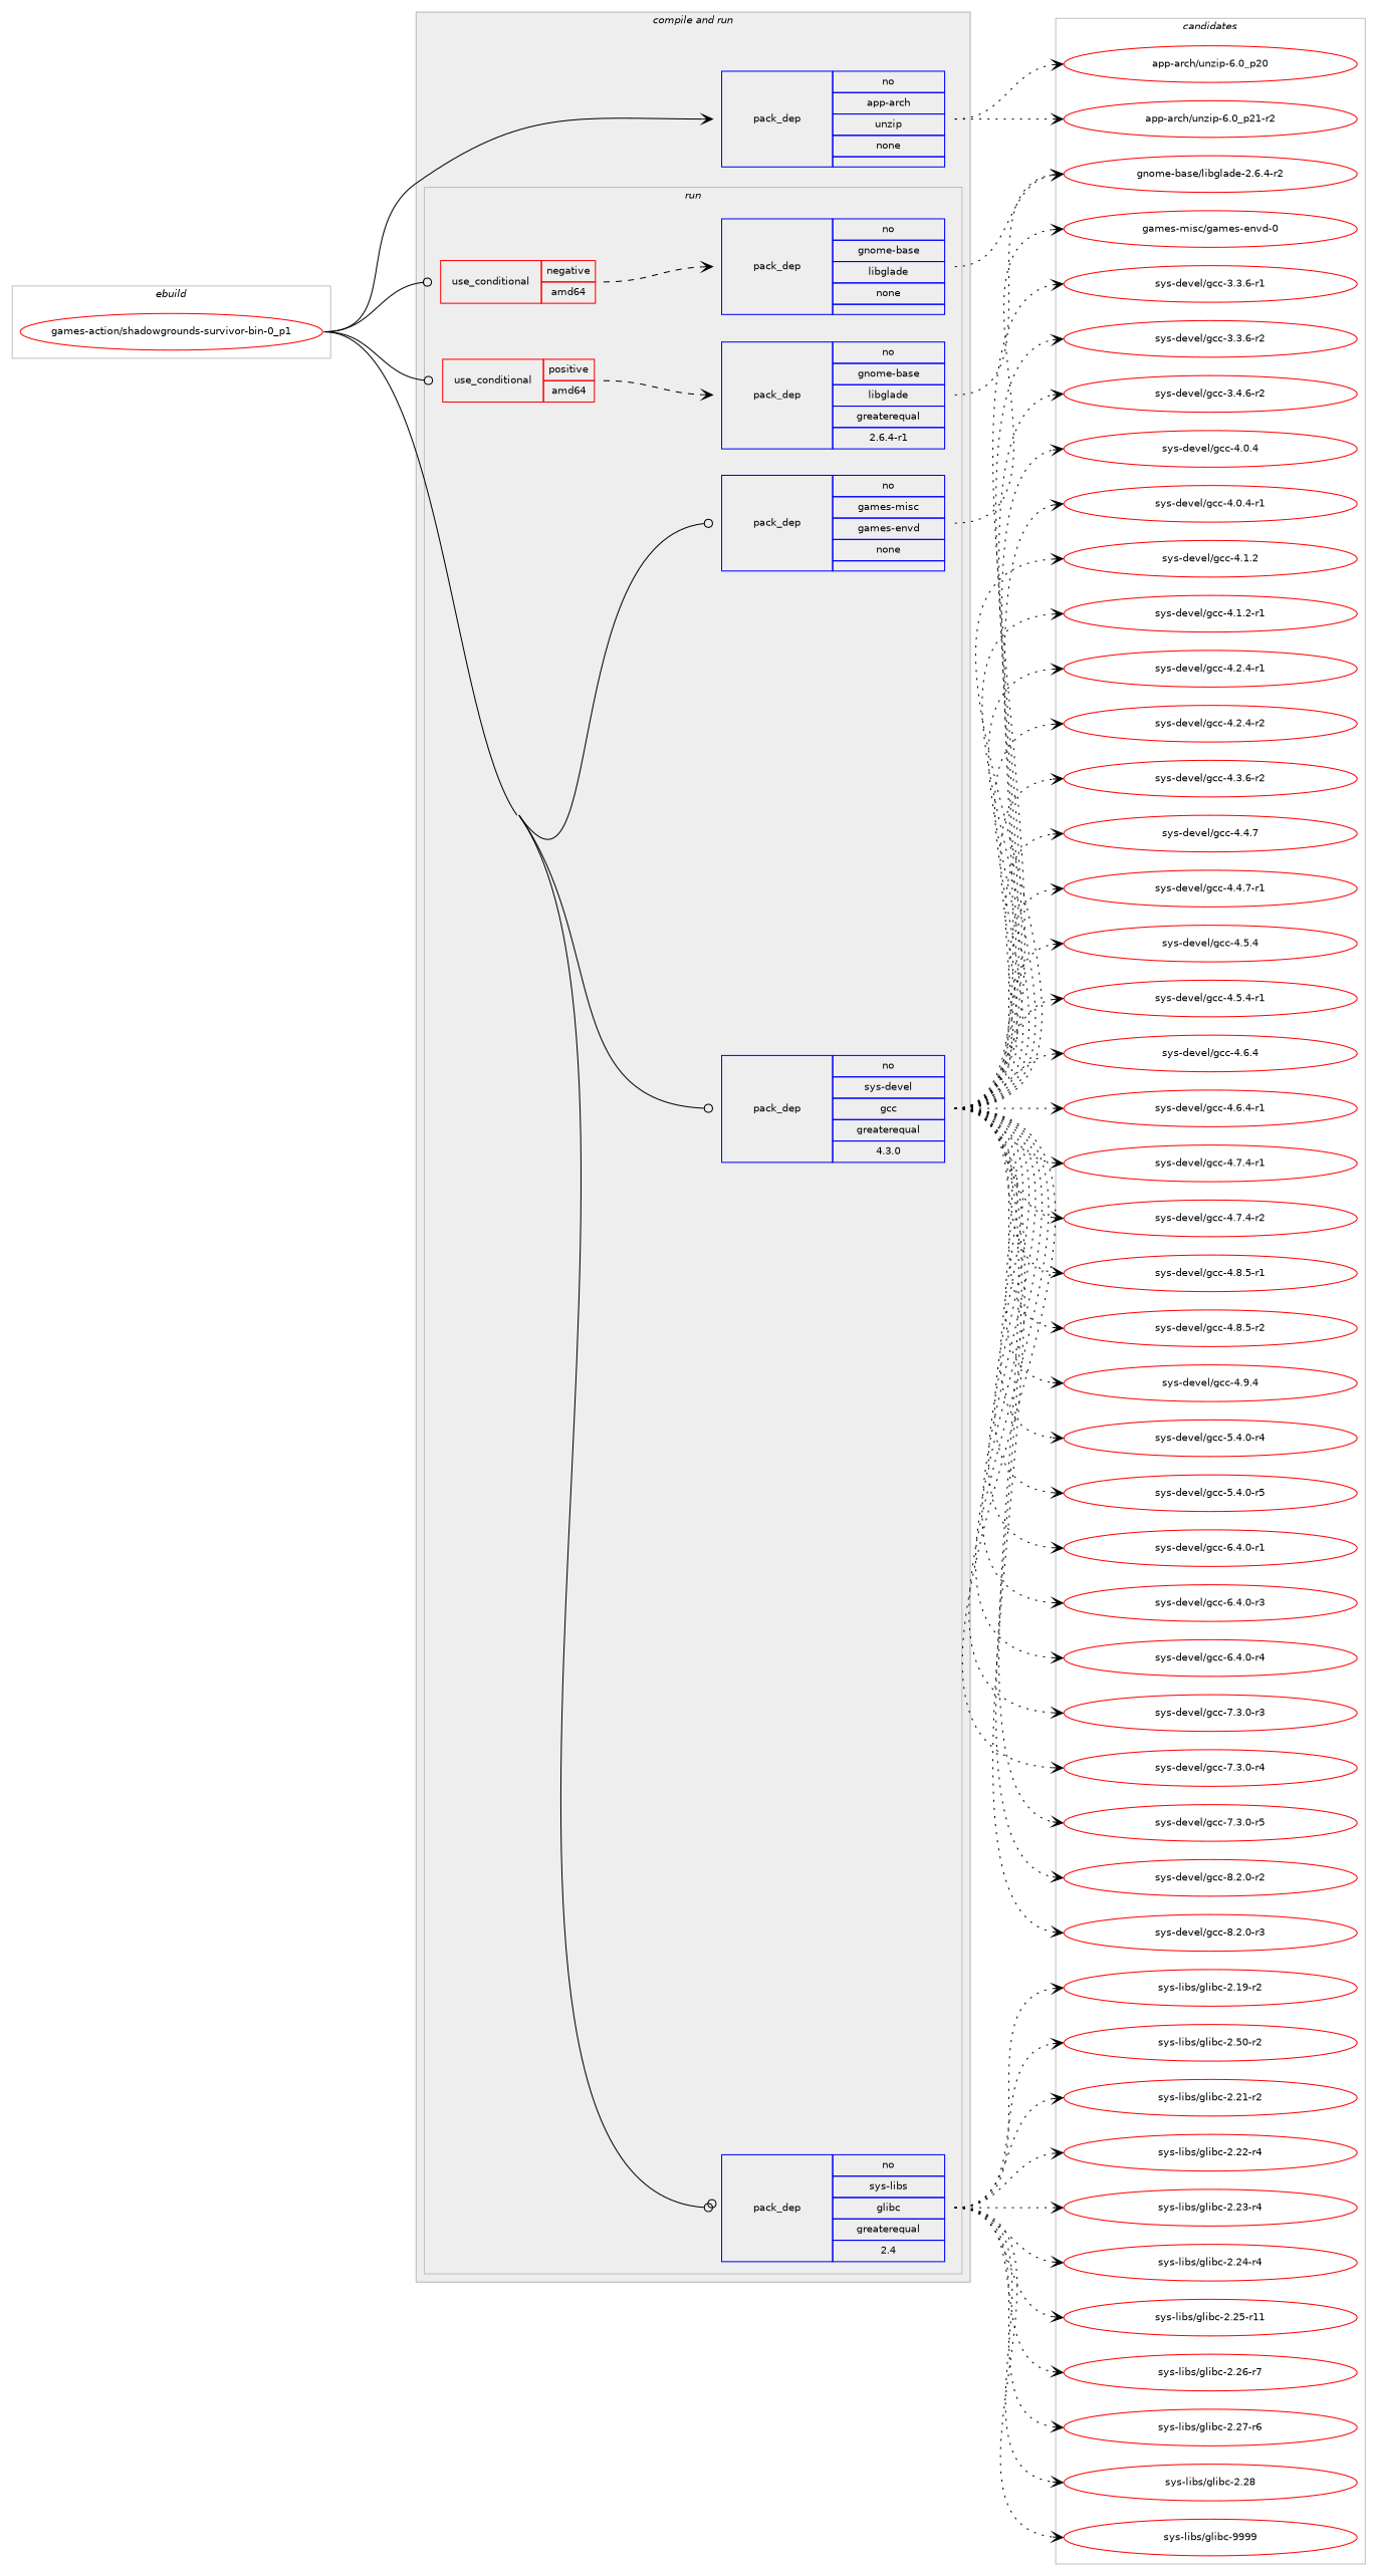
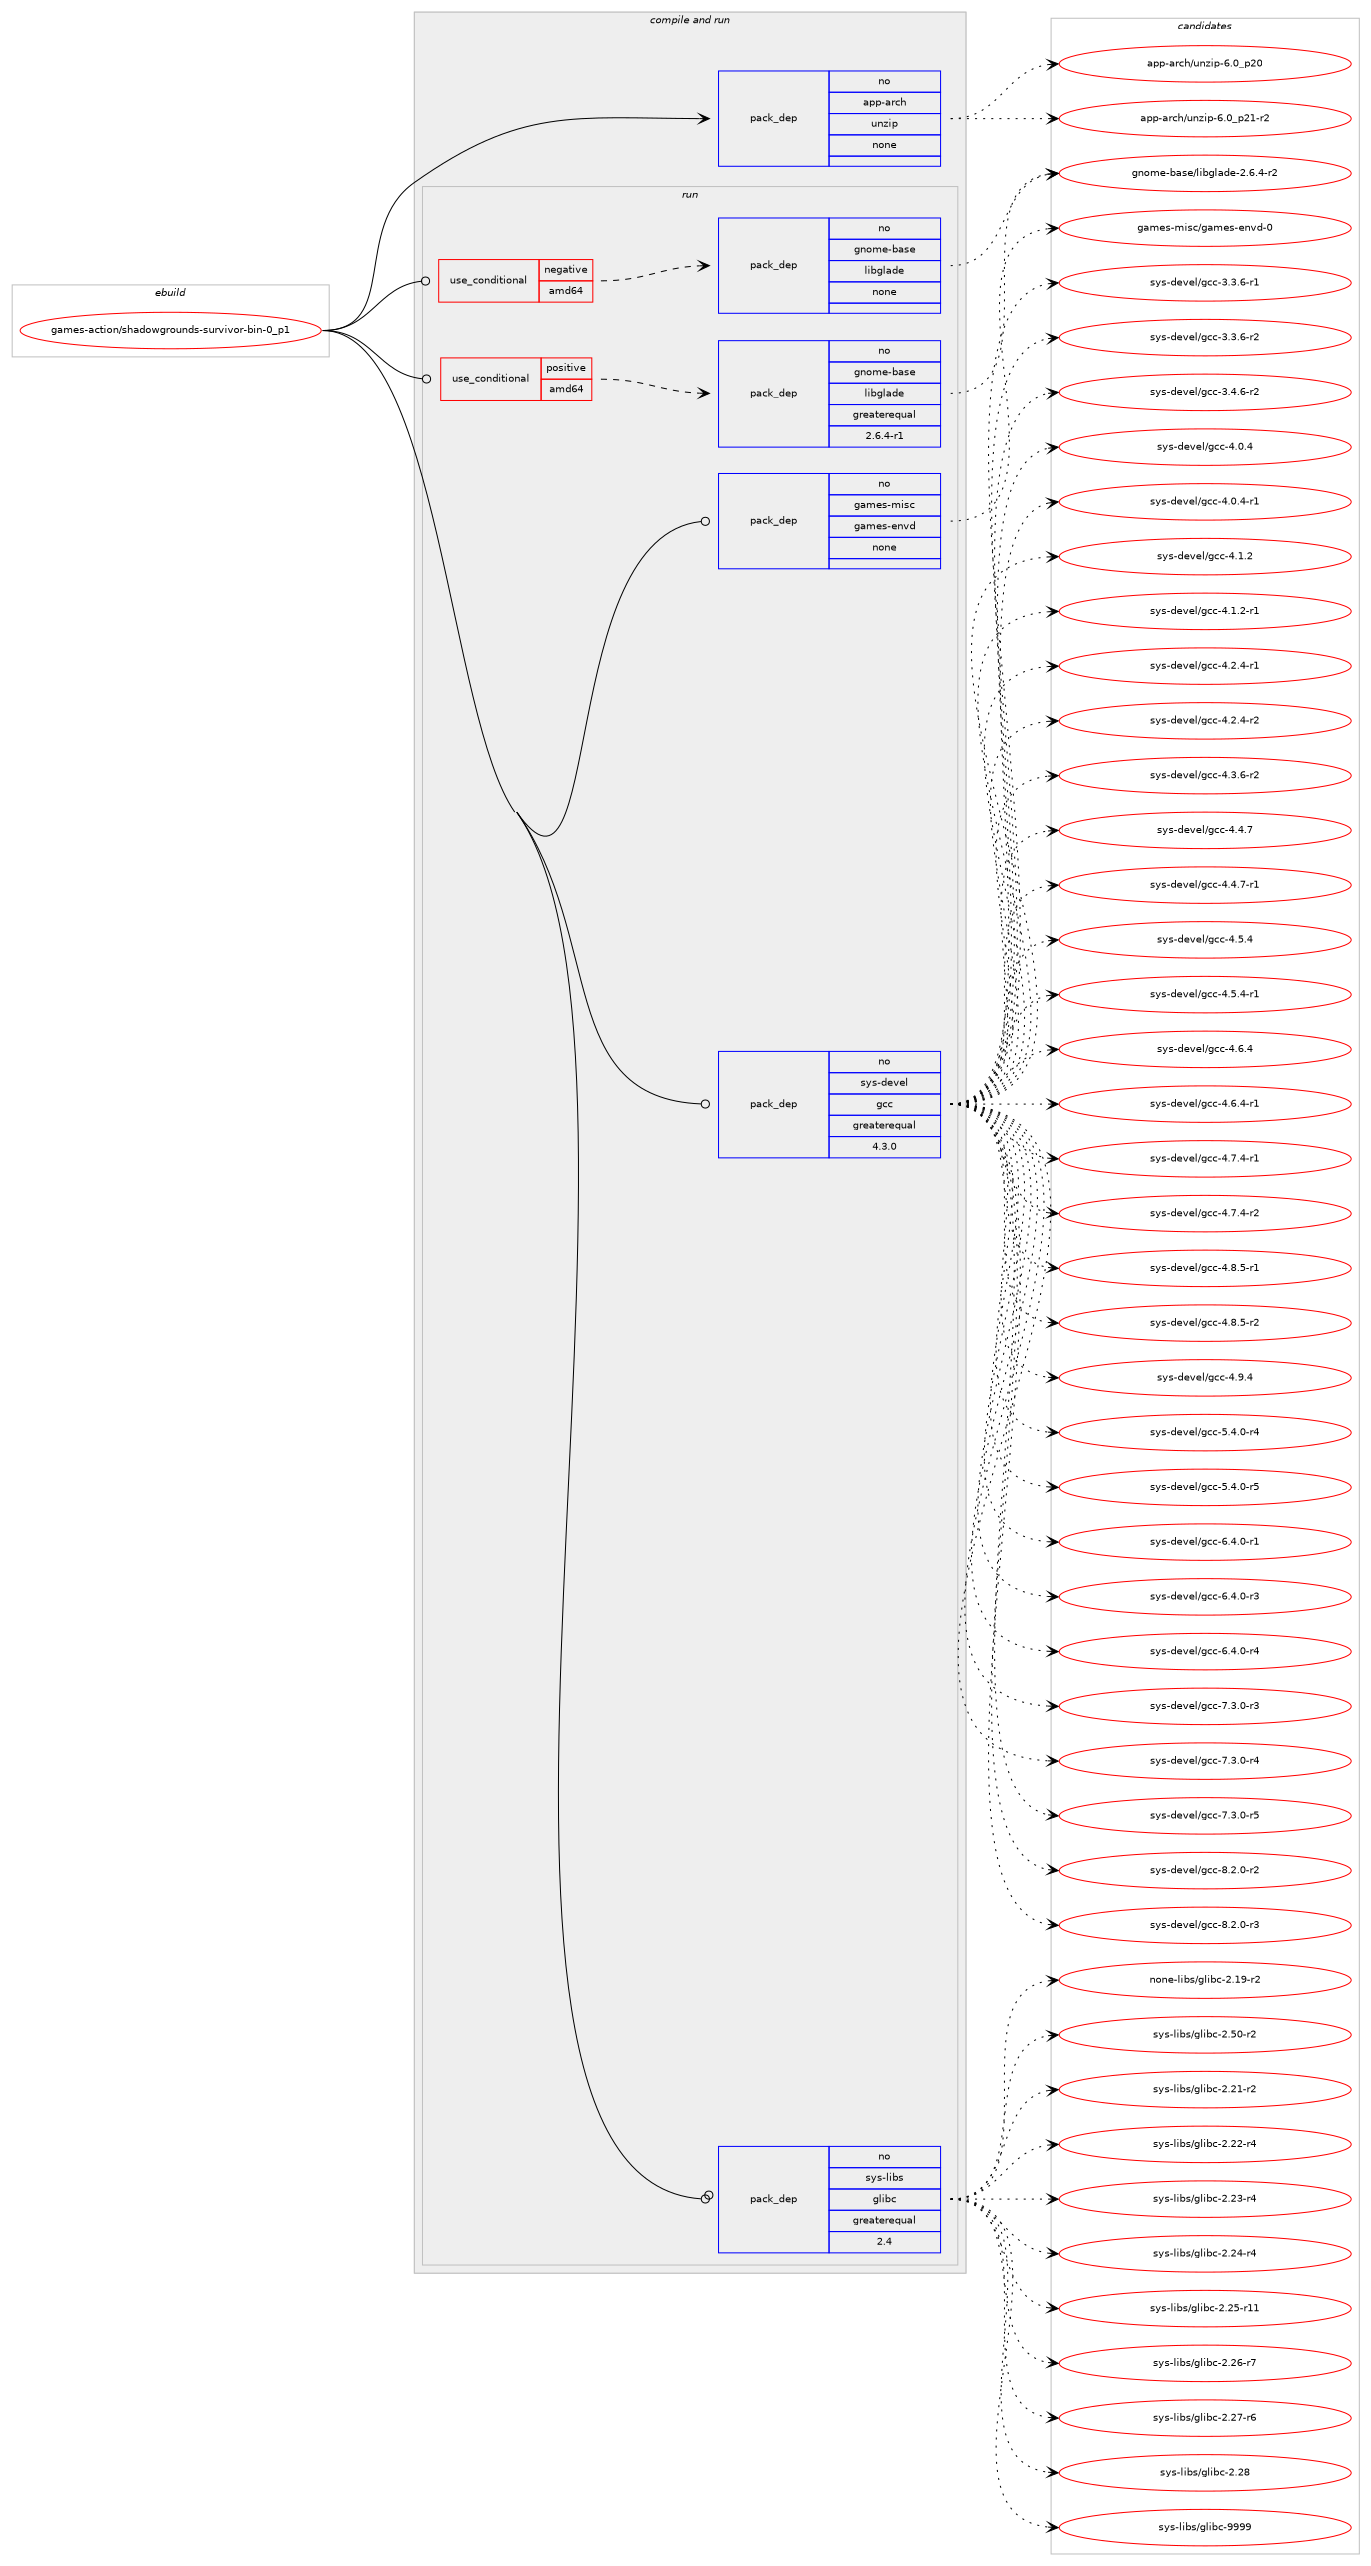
  digraph {
    compound=true
    concentrate=true
    fontname=Helvetica
    fontsize=10
    newrank=true
    rankdir=LR
    ranksep=1.5
    node [color=red fontname=Helvetica fontsize=10]
    edge [arrowhead=vee headport=w style=dotted tailport=e weight=100]
    n1 [label="games-action/shadowgrounds-survivor-bin-0_p1" width=4]
    n2 [color=blue label=<<TABLE BORDER="0" CELLBORDER="1" CELLSPACING="0" CELLPADDING="4" WIDTH="220"><TR><TD ROWSPAN="6" CELLPADDING="30">pack_dep</TD></TR><TR><TD WIDTH="110">no</TD></TR><TR><TD>app-arch</TD></TR><TR><TD>unzip</TD></TR><TR><TD>none</TD></TR><TR><TD></TD></TR></TABLE>> shape=none]
    n3 [color=blue label=<<TABLE BORDER="0" CELLBORDER="1" CELLSPACING="0" CELLPADDING="4" WIDTH="220"><TR><TD ROWSPAN="6" CELLPADDING="30">pack_dep</TD></TR><TR><TD WIDTH="110">no</TD></TR><TR><TD>gnome-base</TD></TR><TR><TD>libglade</TD></TR><TR><TD>none</TD></TR><TR><TD></TD></TR></TABLE>> shape=none]
    n4 [label=<<TABLE BORDER="0" CELLBORDER="1" CELLSPACING="0" CELLPADDING="4"><TR><TD ROWSPAN="3" CELLPADDING="10">use_conditional</TD></TR><TR><TD>negative</TD></TR><TR><TD>amd64</TD></TR></TABLE>> shape=none]
    n5 [color=blue label=<<TABLE BORDER="0" CELLBORDER="1" CELLSPACING="0" CELLPADDING="4" WIDTH="220"><TR><TD ROWSPAN="6" CELLPADDING="30">pack_dep</TD></TR><TR><TD WIDTH="110">no</TD></TR><TR><TD>gnome-base</TD></TR><TR><TD>libglade</TD></TR><TR><TD>greaterequal</TD></TR><TR><TD>2.6.4-r1</TD></TR></TABLE>> shape=none]
    n6 [label=<<TABLE BORDER="0" CELLBORDER="1" CELLSPACING="0" CELLPADDING="4"><TR><TD ROWSPAN="3" CELLPADDING="10">use_conditional</TD></TR><TR><TD>positive</TD></TR><TR><TD>amd64</TD></TR></TABLE>> shape=none]
    n7 [color=blue label=<<TABLE BORDER="0" CELLBORDER="1" CELLSPACING="0" CELLPADDING="4" WIDTH="220"><TR><TD ROWSPAN="6" CELLPADDING="30">pack_dep</TD></TR><TR><TD WIDTH="110">no</TD></TR><TR><TD>games-misc</TD></TR><TR><TD>games-envd</TD></TR><TR><TD>none</TD></TR><TR><TD></TD></TR></TABLE>> shape=none]
    n8 [color=blue label=<<TABLE BORDER="0" CELLBORDER="1" CELLSPACING="0" CELLPADDING="4" WIDTH="220"><TR><TD ROWSPAN="6" CELLPADDING="30">pack_dep</TD></TR><TR><TD WIDTH="110">no</TD></TR><TR><TD>sys-devel</TD></TR><TR><TD>gcc</TD></TR><TR><TD>greaterequal</TD></TR><TR><TD>4.3.0</TD></TR></TABLE>> shape=none]
    n9 [color=blue label=<<TABLE BORDER="0" CELLBORDER="1" CELLSPACING="0" CELLPADDING="4" WIDTH="220"><TR><TD ROWSPAN="6" CELLPADDING="30">pack_dep</TD></TR><TR><TD WIDTH="110">no</TD></TR><TR><TD>sys-libs</TD></TR><TR><TD>glibc</TD></TR><TR><TD>greaterequal</TD></TR><TR><TD>2.4</TD></TR></TABLE>> shape=none]
    n10 [label="app-arch/unzip-6.0_p20" width=4]
    n11 [label="app-arch/unzip-6.0_p21-r2" width=4]
    n12 [label="gnome-base/libglade-2.6.4-r2" width=4]
    n13 [label="games-misc/games-envd-0" width=4]
    n14 [label="sys-devel/gcc-3.3.6-r1" width=4]
    n15 [label="sys-devel/gcc-3.3.6-r2" width=4]
    n16 [label="sys-devel/gcc-3.4.6-r2" width=4]
    n17 [label="sys-devel/gcc-4.0.4" width=4]
    n18 [label="sys-devel/gcc-4.0.4-r1" width=4]
    n19 [label="sys-devel/gcc-4.1.2" width=4]
    n20 [label="sys-devel/gcc-4.1.2-r1" width=4]
    n21 [label="sys-devel/gcc-4.2.4-r1" width=4]
    n22 [label="sys-devel/gcc-4.2.4-r2" width=4]
    n23 [label="sys-devel/gcc-4.3.6-r2" width=4]
    n24 [label="sys-devel/gcc-4.4.7" width=4]
    n25 [label="sys-devel/gcc-4.4.7-r1" width=4]
    n26 [label="sys-devel/gcc-4.5.4" width=4]
    n27 [label="sys-devel/gcc-4.5.4-r1" width=4]
    n28 [label="sys-devel/gcc-4.6.4" width=4]
    n29 [label="sys-devel/gcc-4.6.4-r1" width=4]
    n30 [label="sys-devel/gcc-4.7.4-r1" width=4]
    n31 [label="sys-devel/gcc-4.7.4-r2" width=4]
    n32 [label="sys-devel/gcc-4.8.5-r1" width=4]
    n33 [label="sys-devel/gcc-4.8.5-r2" width=4]
    n34 [label="sys-devel/gcc-4.9.4" width=4]
    n35 [label="sys-devel/gcc-5.4.0-r4" width=4]
    n36 [label="sys-devel/gcc-5.4.0-r5" width=4]
    n37 [label="sys-devel/gcc-6.4.0-r1" width=4]
    n38 [label="sys-devel/gcc-6.4.0-r3" width=4]
    n39 [label="sys-devel/gcc-6.4.0-r4" width=4]
    n40 [label="sys-devel/gcc-7.3.0-r3" width=4]
    n41 [label="sys-devel/gcc-7.3.0-r4" width=4]
    n42 [label="sys-devel/gcc-7.3.0-r5" width=4]
    n43 [label="sys-devel/gcc-8.2.0-r2" width=4]
    n44 [label="sys-devel/gcc-8.2.0-r3" width=4]
-   n45 [label="sys-libs/glibc-2.19-r2" width=4]
+   n45 [label="none-libs/glibc-2.19-r2" width=4]
    n46 [label="sys-libs/glibc-2.50-r2" width=4]
    n47 [label="sys-libs/glibc-2.21-r2" width=4]
    n48 [label="sys-libs/glibc-2.22-r4" width=4]
    n49 [label="sys-libs/glibc-2.23-r4" width=4]
    n50 [label="sys-libs/glibc-2.24-r4" width=4]
    n51 [label="sys-libs/glibc-2.25-r11" width=4]
    n52 [label="sys-libs/glibc-2.26-r7" width=4]
    n53 [label="sys-libs/glibc-2.27-r6" width=4]
    n54 [label="sys-libs/glibc-2.28" width=4]
    n55 [label="sys-libs/glibc-9999" width=4]
    subgraph cluster_1 {
      color=gray
      label=<<i>ebuild</i>>
      rank=same
      n1
    }
    subgraph cluster_2 {
      color=gray
      label=<<i>dependencies</i>>
      subgraph cluster_3 {
        color=gray
        fillcolor="#eeeeee"
        label=<<i>compile</i>>
        style=filled
        subgraph sub_4 {
          color=gray
          fillcolor="#eeeeee"
          label=<<i>compile</i>>
          style=filled
          n2
        }
      }
      subgraph cluster_5 {
        color=gray
        fillcolor="#eeeeee"
        label=<<i>compile and run</i>>
        style=filled
      }
      subgraph cluster_6 {
        color=gray
        fillcolor="#eeeeee"
        label=<<i>run</i>>
        style=filled
        subgraph sub_7 {
          color=gray
          fillcolor="#eeeeee"
          label=<<i>run</i>>
          style=filled
          n4
          subgraph sub_8 {
            color=gray
            fillcolor="#eeeeee"
            label=<<i>run</i>>
            style=filled
            n3
          }
        }
        subgraph sub_9 {
          color=gray
          fillcolor="#eeeeee"
          label=<<i>run</i>>
          style=filled
          n6
          subgraph sub_10 {
            color=gray
            fillcolor="#eeeeee"
            label=<<i>run</i>>
            style=filled
            n5
          }
        }
        subgraph sub_11 {
          color=gray
          fillcolor="#eeeeee"
          label=<<i>run</i>>
          style=filled
          n7
        }
        subgraph sub_12 {
          color=gray
          fillcolor="#eeeeee"
          label=<<i>run</i>>
          style=filled
          n8
        }
        subgraph sub_13 {
          color=gray
          fillcolor="#eeeeee"
          label=<<i>run</i>>
          style=filled
          n9
        }
      }
    }
    subgraph cluster_14 {
      color=gray
      label=<<i>candidates</i>>
      rank=same
      subgraph sub_15 {
        color=black
        label=<<i>candidates</i>>
        nodesep=1
        rank=same
        n10
        n11
      }
      subgraph sub_16 {
        color=black
        label=<<i>candidates</i>>
        nodesep=1
        rank=same
        n12
      }
      subgraph sub_17 {
        color=black
        label=<<i>candidates</i>>
        nodesep=1
        rank=same
        n12
      }
      subgraph sub_18 {
        color=black
        label=<<i>candidates</i>>
        nodesep=1
        rank=same
        n13
      }
      subgraph sub_19 {
        color=black
        label=<<i>candidates</i>>
        nodesep=1
        rank=same
        n14
        n15
        n16
        n17
        n18
        n19
        n20
        n21
        n22
        n23
        n24
        n25
        n26
        n27
        n28
        n29
        n30
        n31
        n32
        n33
        n34
        n35
        n36
        n37
        n38
        n39
        n40
        n41
        n42
        n43
        n44
      }
      subgraph sub_20 {
        color=black
        label=<<i>candidates</i>>
        nodesep=1
        rank=same
        n45
        n46
        n47
        n48
        n49
        n50
        n51
        n52
        n53
        n54
        n55
      }
    }
    n1 -> n2 [style=solid weight=20]
    n1 -> n4 [arrowhead=odot style=solid weight=20]
    n1 -> n6 [arrowhead=odot style=solid weight=20]
    n1 -> n7 [arrowhead=odot style=solid weight=20]
    n1 -> n8 [arrowhead=odot style=solid weight=20]
    n1 -> n9 [arrowhead=odot style=solid weight=20]
    n2 -> n10
    n2 -> n11
    n3 -> n12
    n4 -> n3 [style=dashed weight=20]
    n5 -> n12
    n6 -> n5 [style=dashed weight=20]
    n7 -> n13
    n8 -> n14
    n8 -> n15
    n8 -> n16
    n8 -> n17
    n8 -> n18
    n8 -> n19
    n8 -> n20
    n8 -> n21
    n8 -> n22
    n8 -> n23
    n8 -> n24
    n8 -> n25
    n8 -> n26
    n8 -> n27
    n8 -> n28
    n8 -> n29
    n8 -> n30
    n8 -> n31
    n8 -> n32
    n8 -> n33
    n8 -> n34
    n8 -> n35
    n8 -> n36
    n8 -> n37
    n8 -> n38
    n8 -> n39
    n8 -> n40
    n8 -> n41
    n8 -> n42
    n8 -> n43
    n8 -> n44
    n9 -> n45
    n9 -> n46
    n9 -> n47
    n9 -> n48
    n9 -> n49
    n9 -> n50
    n9 -> n51
    n9 -> n52
    n9 -> n53
    n9 -> n54
    n9 -> n55
  }
